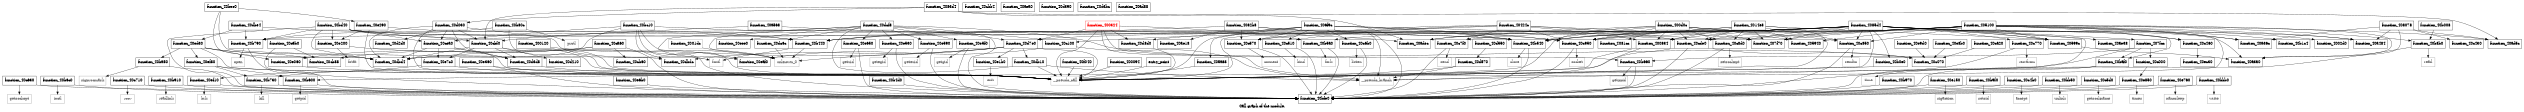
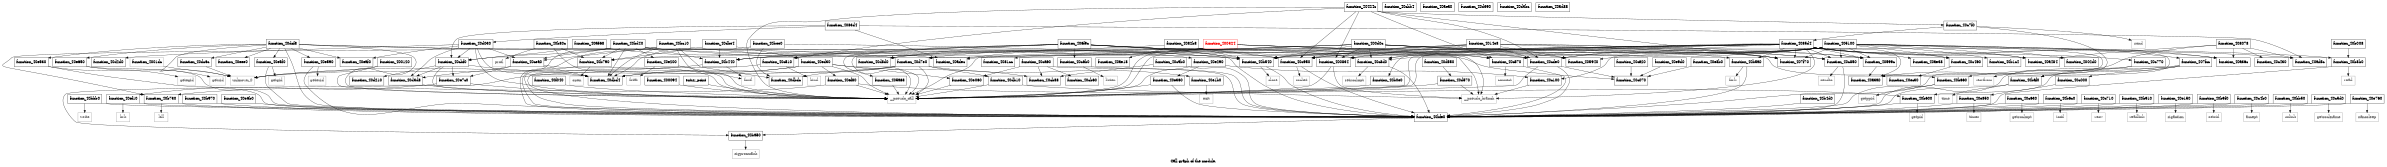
  digraph {
    label="Call graph of the module."
    node [shape=record]
    n1 [label="{function_40bbb0}"]
    n2 [label="{function_40bfe0}"]
    n3 [color=gray50 fontcolor=gray50 label="{write}"]
    n4 [label="{function_40e590}"]
    n5 [color=gray50 fontcolor=gray50 label="{geteuid}"]
    n6 [label="{function_40b440}"]
    n7 [color=gray50 fontcolor=gray50 label="{unknown_0}"]
    n8 [color=gray50 fontcolor=gray50 label="{fcntl}"]
    n9 [label="{function_40b4d0}"]
    n10 [label="{function_40e530}"]
    n11 [color=gray50 fontcolor=gray50 label="{getegid}"]
    n12 [label="{function_40b540}"]
    n13 [color=gray50 fontcolor=gray50 label="{close}"]
    n14 [label="{function_40b5a0}"]
    n15 [color=gray50 fontcolor=gray50 label="{fork}"]
    n16 [label="{function_40c9b0}"]
    n17 [label="{function_40cb88}"]
    n18 [label="{function_40b600}"]
    n19 [color=gray50 fontcolor=gray50 label="{getpid}"]
    n20 [label="{function_40b660}"]
    n21 [color=gray50 fontcolor=gray50 label="{getppid}"]
    n22 [label="{function_40d8d0}"]
    n23 [color=gray50 fontcolor=gray50 label="{__pseudo_call}"]
    n24 [label="{function_40ca20}"]
    n25 [label="{function_40c070}"]
    n26 [label="{function_40c630}"]
    n27 [color=gray50 fontcolor=gray50 label="{getsockopt}"]
    n28 [label="{function_40b6c0}"]
    n29 [color=gray50 fontcolor=gray50 label="{ioctl}"]
    n30 [label="{function_40ca60}"]
    n31 [label="{function_40cb60}"]
    n32 [label="{function_40e060}"]
    n33 [label="{function_40bc10}"]
    n34 [label="{function_40dbd4}"]
    n35 [label="{function_40dbdc}"]
    n36 [label="{function_40cea0}"]
    n37 [label="{function_40d3d8}"]
    n38 [label="{function_40e7c0}"]
    n39 [label="{function_40db10}"]
    n40 [color=gray50 fontcolor=gray50 label="{__pseudo_branch}"]
    n41 [label="{function_40c6b0}"]
    n42 [color=gray50 fontcolor=gray50 label="{listen}"]
    n43 [label="{function_40e290}"]
    n44 [label="{function_40c100}"]
    n45 [label="{function_40e360}"]
    n46 [label="{function_40eaf0}"]
    n47 [label="{function_40b730}"]
    n48 [color=gray50 fontcolor=gray50 label="{kill}"]
    n49 [label="{function_40bd40}"]
    n50 [label="{function_40b790}"]
    n51 [label="{function_40cbf0}"]
    n52 [label="{function_40cde0}"]
    n53 [label="{function_40e200}"]
    n54 [color=gray50 fontcolor=gray50 label="{open}"]
    n55 [label="{function_40d210}"]
    n56 [color=gray50 fontcolor=gray50 label="{fstat}"]
    n57 [label="{function_40cbb4}"]
    n58 [label="{function_40c710}"]
    n59 [color=gray50 fontcolor=gray50 label="{recv}"]
    n60 [label="{function_40bee0}"]
    n61 [label="{function_40ef10}"]
    n62 [label="{function_40b80c}"]
    n63 [color=gray50 fontcolor=gray50 label="{prctl}"]
    n64 [label="{function_40b8b0}"]
    n65 [color=gray50 fontcolor=gray50 label="{read}"]
    n66 [label="{function_40b910}"]
    n67 [color=gray50 fontcolor=gray50 label="{readlink}"]
    n68 [label="{function_40c000}"]
    n69 [label="{function_40e850}"]
    n70 [color=gray50 fontcolor=gray50 label="{times}"]
    n71 [label="{function_40d030}"]
    n72 [label="{function_40d2d0}"]
    n73 [label="{function_40b0e0}"]
    n74 [label="{function_40e650}"]
    n75 [color=gray50 fontcolor=gray50 label="{getuid}"]
    n76 [label="{function_40b008}"]
    n77 [label="{function_40aea0}"]
    n78 [label="{function_40b1c4}"]
    n79 [label="{function_40dbe4}"]
    n80 [label="{function_40ed30}"]
    n81 [label="{function_40ba50}"]
    n82 [label="{function_40ef80}"]
    n83 [label="{function_40dc6c}"]
    n84 [label="{function_40c770}"]
    n85 [color=gray50 fontcolor=gray50 label="{recvfrom}"]
    n86 [label="{function_40c7f0}"]
    n87 [color=gray50 fontcolor=gray50 label="{send}"]
    n88 [label="{function_40dcf8}"]
    n89 [label="{function_40e5f0}"]
    n90 [label="{function_40eee0}"]
    n91 [label="{function_40d7e0}"]
    n92 [color=gray50 fontcolor=gray50 label="{getgid}"]
    n93 [label="{function_40e1b0}"]
    n94 [label="{function_40c850}"]
    n95 [color=gray50 fontcolor=gray50 label="{sendto}"]
    n96 [label="{function_40e150}"]
    n97 [color=gray50 fontcolor=gray50 label="{sigaction}"]
    n98 [label="{function_40c8d0}"]
    n99 [color=gray50 fontcolor=gray50 label="{setsockopt}"]
    n100 [color=gray50 fontcolor=gray50 label="{exit}"]
    n101 [label="{function_40c950}"]
    n102 [color=gray50 fontcolor=gray50 label="{socket}"]
    n103 [label="{function_40b970}"]
    n104 [label="{function_40c430}"]
    n105 [label="{function_40c460}"]
    n106 [label="{function_40ec30}"]
    n107 [label="{function_40b9f0}"]
    n108 [color=gray50 fontcolor=gray50 label="{setsid}"]
    n109 [color=gray50 fontcolor=gray50 label="{sigprocmask}"]
    n110 [label="{function_40d390}"]
    n111 [label="{function_40c4b0}"]
    n112 [color=gray50 fontcolor=gray50 label="{accept}"]
    n113 [label="{function_40d3bc}"]
    n114 [label="{function_40baf0}"]
    n115 [color=gray50 fontcolor=gray50 label="{time}"]
    n116 [label="{function_40c510}"]
    n117 [color=gray50 fontcolor=gray50 label="{bind}"]
    n118 [label="{function_40bb50}"]
    n119 [color=gray50 fontcolor=gray50 label="{unlink}"]
    n120 [label="{function_40c570}"]
    n121 [color=gray50 fontcolor=gray50 label="{connect}"]
    n122 [label="{function_40d550}"]
    n123 [label="{function_40d570}"]
    n124 [label="{function_40c5d0}"]
    n125 [color=gray50 fontcolor=gray50 label="{getsockname}"]
    n126 [label="{function_40e9d0}"]
    n127 [color=gray50 fontcolor=gray50 label="{brk}"]
    n128 [label="{function_40e8b0}"]
    n129 [label="{function_40e6b0}"]
    n130 [label="{function_40e760}"]
    n131 [color=gray50 fontcolor=gray50 label="{nanosleep}"]
    n132 [label="{function_40f040}"]
    n133 [label="{function_400094}"]
    n134 [label="{function_400120}"]
    n135 [color=gray50 label="{function_4001dc}"]
    n136 [label="{entry_point}"]
    n137 [label="{function_4002d0}"]
    n138 [color=red fontcolor=red label="{function_400324}"]
    n139 [label="{function_400834}"]
    n140 [label="{function_407f70}"]
    n141 [label="{function_400d0c}"]
    n142 [label="{function_405940}"]
    n143 [label="{function_40599c}"]
    n144 [label="{function_4081cc}"]
    n145 [label="{function_40adec}"]
    n146 [label="{function_40a3a0}"]
    n147 [label="{function_4014e8}"]
    n148 [label="{function_40424c}"]
    n149 [label="{function_405100}"]
    n150 [label="{function_40a36c}"]
    n151 [label="{function_40a484}"]
    n152 [label="{function_40ad5c}"]
    n153 [label="{function_405a68}"]
    n154 [label="{function_406f9c}"]
    n155 [label="{function_407fcc}"]
    n156 [label="{function_408078}"]
    n157 [label="{function_4082b8}"]
    n158 [label="{function_40ae18}"]
    n159 [label="{function_4083d4}"]
    n160 [label="{function_4085d4}"]
    n161 [label="{function_40ae38}"]
    n162 [label="{function_40a568}"]
    n163 [label="{function_40ad88}"]
    n1 -> n2
    n1 -> n3
    n4 -> n2
    n4 -> n5
    n6 -> n7
    n6 -> n8
    n9 -> n2
    n10 -> n2
    n10 -> n11
    n12 -> n2
    n12 -> n13
    n14 -> n2
    n14 -> n15
    n16 -> n2
    n16 -> n17
    n18 -> n2
    n18 -> n19
    n20 -> n2
    n20 -> n21
    n22 -> n23
    n24 -> n25
    n26 -> n2
    n26 -> n27
    n28 -> n2
    n28 -> n29
    n30 -> n2
    n30 -> n17
    n30 -> n31
    n30 -> n32
    n32 -> n23
    n33 -> n2
    n33 -> n12
    n33 -> n23
    n33 -> n34
    n33 -> n35
    n33 -> n36
    n36 -> n23
    n36 -> n34
    n36 -> n37
    n36 -> n38
    n37 -> n23
    n38 -> n23
    n38 -> n61
    n39 -> n23
    n39 -> n40
    n41 -> n2
    n41 -> n42
    n43 -> n23
    n43 -> n44
-   n43 -> n53
+   n43 -> n45
    n44 -> n40
-   n44 -> n46
    n45 -> n2
    n45 -> n23
    n47 -> n2
    n47 -> n48
    n49 -> n2
    n49 -> n6
    n49 -> n12
    n49 -> n34
    n49 -> n36
    n49 -> n50
    n49 -> n51
    n49 -> n52
    n49 -> n53
    n50 -> n2
    n50 -> n54
    n51 -> n23
    n51 -> n34
    n51 -> n37
    n51 -> n38
    n51 -> n55
    n52 -> n2
    n52 -> n23
    n52 -> n25
    n53 -> n8
    n53 -> n56
    n58 -> n2
    n58 -> n59
    n60 -> n34
    n60 -> n35
    n60 -> n43
    n61 -> n2
    n61 -> n127
    n62 -> n23
    n62 -> n50
    n62 -> n63
    n64 -> n2
    n64 -> n65
    n66 -> n2
    n66 -> n67
    n68 -> n69
    n69 -> n2
    n69 -> n70
    n71 -> n23
    n71 -> n34
    n71 -> n36
    n71 -> n37
    n71 -> n46
    n71 -> n51
    n71 -> n72
    n73 -> n23
    n74 -> n2
    n74 -> n75
    n76 -> n64
    n79 -> n6
    n79 -> n50
    n79 -> n80
    n80 -> n17
    n80 -> n23
    n80 -> n32
    n80 -> n34
    n80 -> n81
    n80 -> n82
-   n81 -> n2
+   n2 -> n81
    n81 -> n109
    n82 -> n18
    n82 -> n23
    n82 -> n47
    n83 -> n7
    n84 -> n2
    n84 -> n85
    n86 -> n2
    n86 -> n87
    n88 -> n2
    n88 -> n4
    n88 -> n7
    n88 -> n10
    n88 -> n23
    n88 -> n25
    n88 -> n46
    n88 -> n74
    n88 -> n83
    n88 -> n89
    n88 -> n90
    n88 -> n91
    n89 -> n2
    n89 -> n92
    n91 -> n7
    n91 -> n23
    n91 -> n34
    n91 -> n35
    n91 -> n39
    n91 -> n93
    n93 -> n100
    n94 -> n2
    n94 -> n95
    n96 -> n2
    n96 -> n97
    n98 -> n2
    n98 -> n99
    n101 -> n2
    n101 -> n102
    n103 -> n2
    n105 -> n106
    n107 -> n2
    n107 -> n108
    n111 -> n2
    n111 -> n112
    n114 -> n2
    n114 -> n115
    n116 -> n2
    n116 -> n117
    n118 -> n2
    n118 -> n119
    n120 -> n2
    n120 -> n121
    n122 -> n123
    n123 -> n23
    n123 -> n40
    n124 -> n2
    n124 -> n125
    n126 -> n25
    n128 -> n25
    n129 -> n2
    n130 -> n2
    n130 -> n131
    n132 -> n23
    n133 -> n23
    n134 -> n7
    n134 -> n23
    n135 -> n7
    n136 -> n23
    n138 -> n14
    n138 -> n20
    n138 -> n22
    n138 -> n23
    n138 -> n40
-   n39 -> n47
+   n138 -> n47
    n138 -> n91
    n139 -> n23
    n139 -> n40
    n141 -> n12
    n141 -> n23
    n141 -> n52
    n141 -> n94
    n141 -> n98
    n141 -> n101
    n141 -> n139
    n141 -> n140
    n141 -> n142
    n141 -> n143
    n141 -> n144
    n141 -> n145
    n143 -> n146
    n147 -> n12
    n147 -> n23
    n147 -> n52
    n147 -> n94
    n147 -> n98
    n147 -> n101
    n147 -> n139
    n147 -> n140
    n147 -> n142
    n147 -> n143
    n148 -> n23
    n148 -> n52
    n148 -> n86
    n148 -> n101
    n148 -> n116
    n148 -> n120
    n148 -> n139
    n148 -> n140
    n149 -> n12
    n149 -> n23
    n149 -> n50
    n149 -> n52
    n149 -> n64
    n149 -> n78
    n149 -> n94
    n149 -> n98
    n149 -> n101
    n149 -> n105
    n149 -> n137
    n149 -> n139
    n149 -> n140
    n149 -> n142
    n149 -> n143
    n149 -> n145
    n149 -> n146
    n149 -> n150
    n149 -> n151
    n149 -> n152
    n153 -> n23
    n154 -> n2
    n154 -> n6
    n154 -> n12
    n154 -> n22
    n154 -> n23
    n154 -> n40
    n154 -> n41
    n154 -> n98
    n154 -> n101
    n154 -> n116
    n154 -> n120
    n154 -> n153
    n155 -> n18
    n155 -> n20
    n155 -> n68
    n155 -> n114
    n156 -> n104
    n156 -> n146
    n156 -> n150
    n156 -> n151
    n156 -> n152
    n157 -> n6
    n157 -> n12
    n157 -> n101
    n157 -> n120
    n157 -> n158
    n159 -> n51
    n159 -> n71
    n159 -> n145
    n159 -> n152
    n160 -> n6
    n160 -> n12
    n160 -> n14
    n160 -> n23
    n160 -> n40
    n160 -> n44
    n160 -> n52
    n160 -> n73
    n160 -> n84
-   n160 -> n86
+   n86 -> n160
    n160 -> n91
    n160 -> n94
    n160 -> n98
    n160 -> n101
    n160 -> n105
    n160 -> n114
    n160 -> n120
    n160 -> n140
    n160 -> n143
    n160 -> n146
    n160 -> n150
    n160 -> n151
    n160 -> n155
    n160 -> n161
    n162 -> n51
    n162 -> n145
  }
